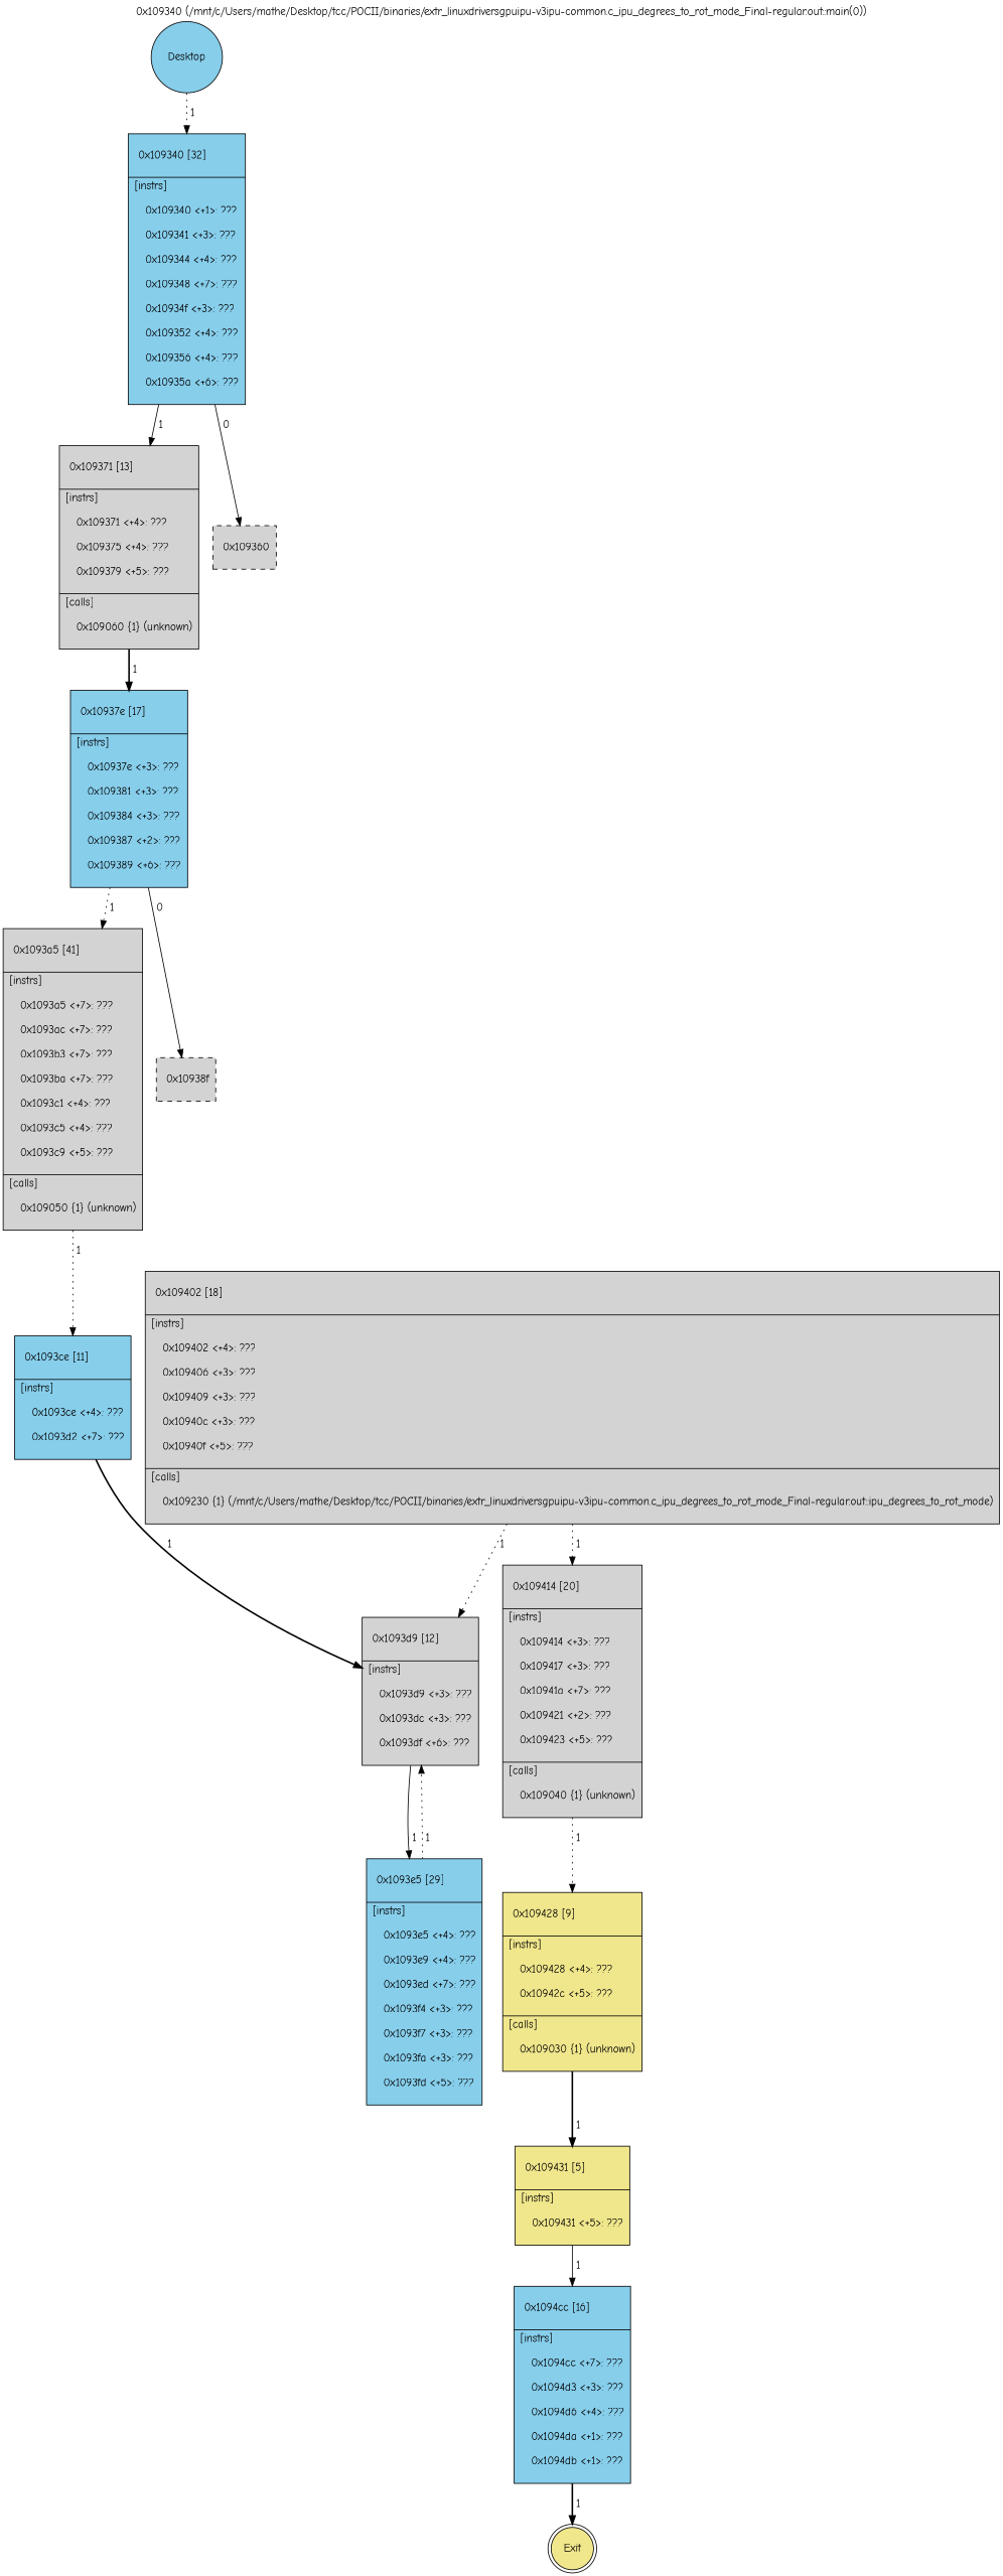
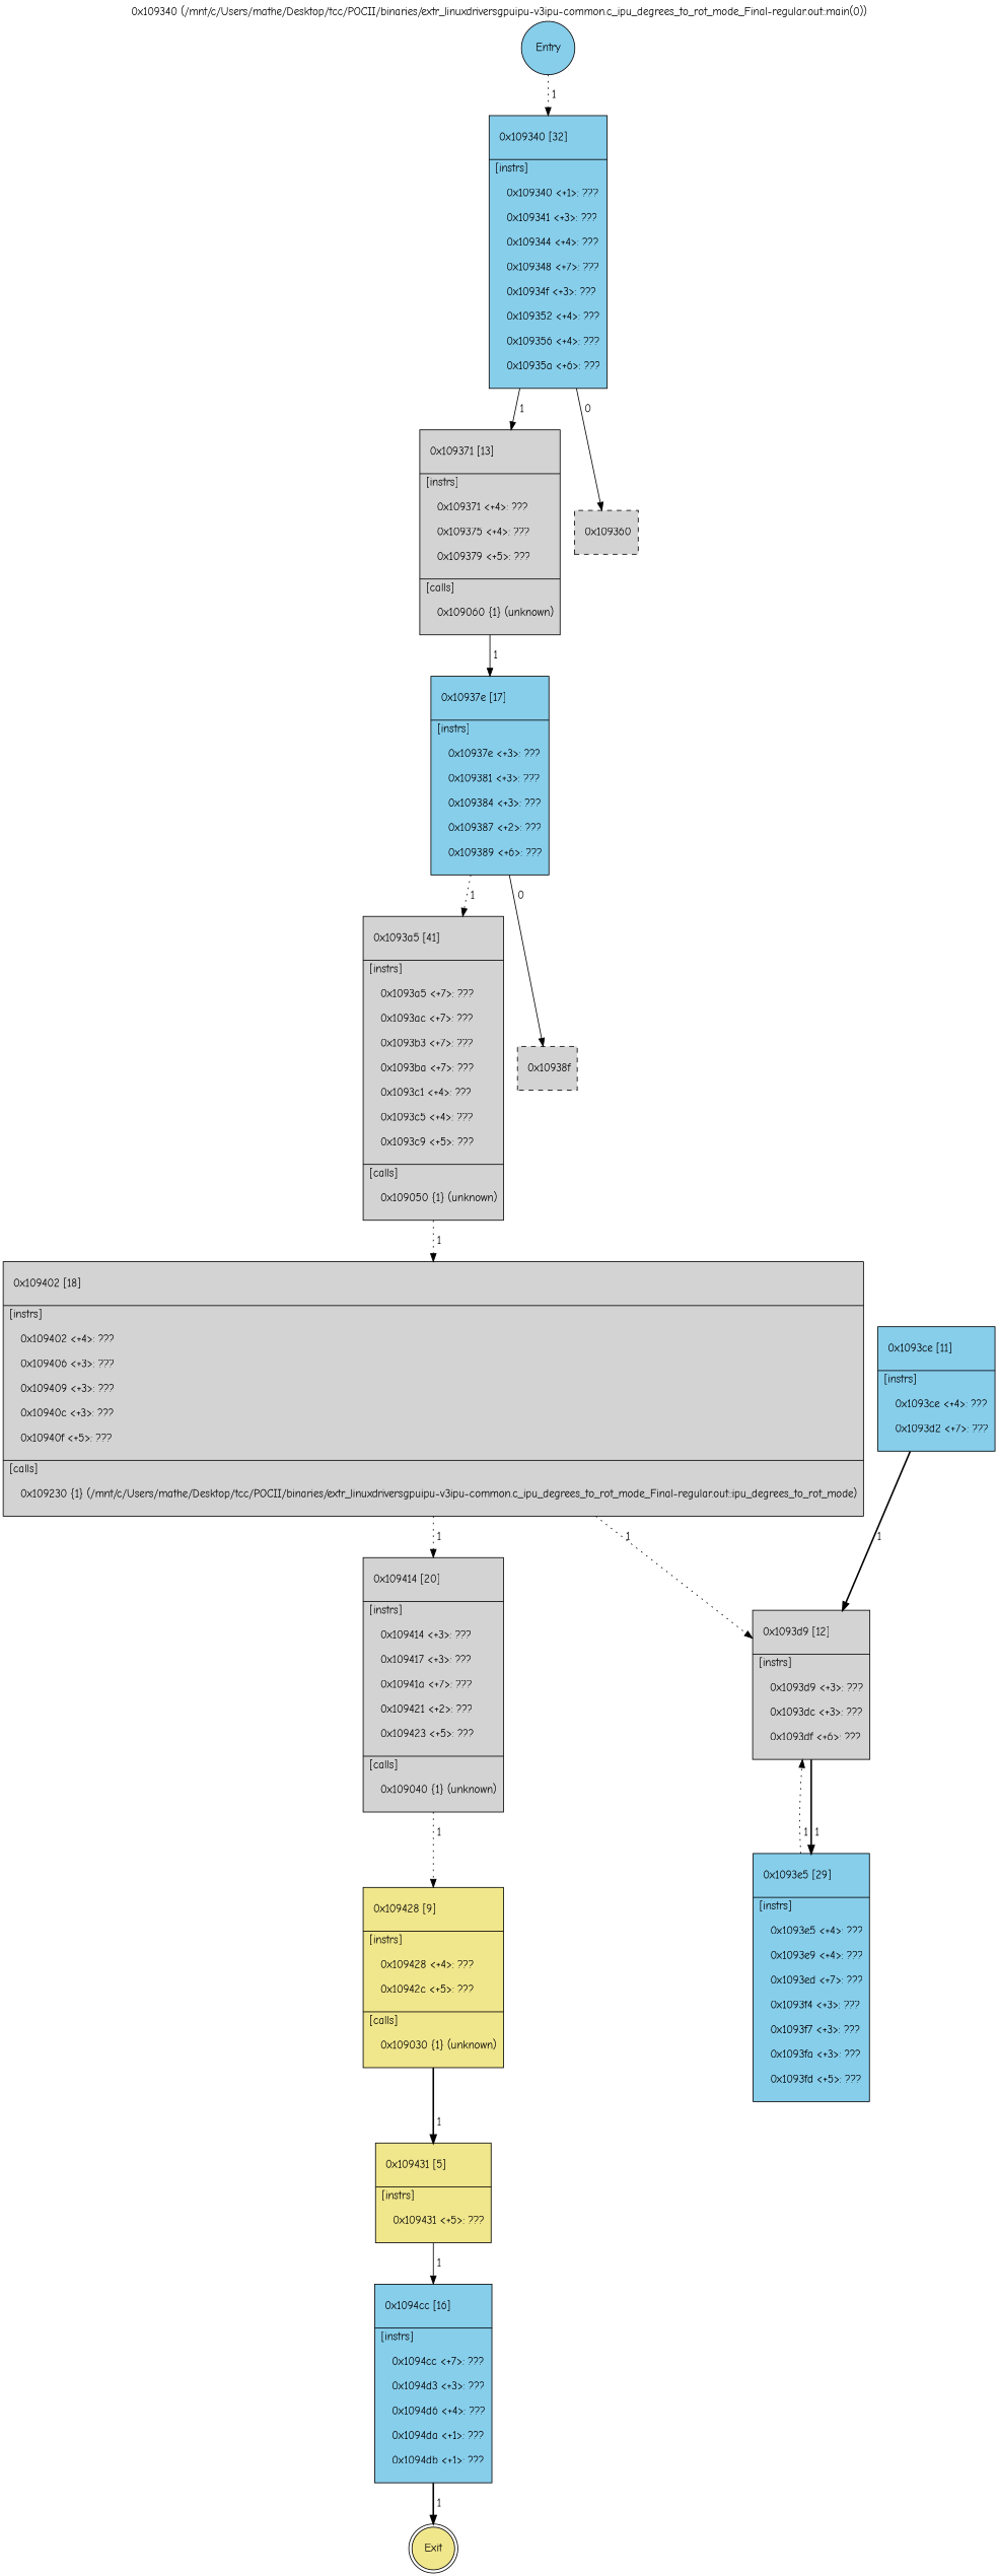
  digraph {
    fontname="Comic Neue"
    label="0x109340 (/mnt/c/Users/mathe/Desktop/tcc/POCII/binaries/extr_linuxdriversgpuipu-v3ipu-common.c_ipu_degrees_to_rot_mode_Final-regular.out::main(0))"
    labelloc=t
    node [fillcolor=lightgrey fontname="Comic Neue" shape=record style=filled]
    edge [fontname="Comic Neue" style=dotted]
-   Entry [fillcolor=skyblue height=0.3 shape=circle width=0.3 label=Desktop]
+   Entry [fillcolor=skyblue height=0.3 shape=circle width=0.3]
    n2 [fillcolor=skyblue label="{\n     0x109340 [32]\l\n     | [instrs]\l\n     &nbsp;&nbsp;0x109340 \<+1\>: ???\l\n     &nbsp;&nbsp;0x109341 \<+3\>: ???\l\n     &nbsp;&nbsp;0x109344 \<+4\>: ???\l\n     &nbsp;&nbsp;0x109348 \<+7\>: ???\l\n     &nbsp;&nbsp;0x10934f \<+3\>: ???\l\n     &nbsp;&nbsp;0x109352 \<+4\>: ???\l\n     &nbsp;&nbsp;0x109356 \<+4\>: ???\l\n     &nbsp;&nbsp;0x10935a \<+6\>: ???\l\n  }"]
    n3 [label="{\n     0x109371 [13]\l\n     | [instrs]\l\n     &nbsp;&nbsp;0x109371 \<+4\>: ???\l\n     &nbsp;&nbsp;0x109375 \<+4\>: ???\l\n     &nbsp;&nbsp;0x109379 \<+5\>: ???\l\n     | [calls]\l\n     &nbsp;&nbsp;0x109060 \{1\} (unknown)\l\n  }"]
    n4 [label="{\n     0x109360\l\n  }" style="dashed,filled"]
    n5 [fillcolor=skyblue label="{\n     0x10937e [17]\l\n     | [instrs]\l\n     &nbsp;&nbsp;0x10937e \<+3\>: ???\l\n     &nbsp;&nbsp;0x109381 \<+3\>: ???\l\n     &nbsp;&nbsp;0x109384 \<+3\>: ???\l\n     &nbsp;&nbsp;0x109387 \<+2\>: ???\l\n     &nbsp;&nbsp;0x109389 \<+6\>: ???\l\n  }"]
    n6 [label="{\n     0x1093a5 [41]\l\n     | [instrs]\l\n     &nbsp;&nbsp;0x1093a5 \<+7\>: ???\l\n     &nbsp;&nbsp;0x1093ac \<+7\>: ???\l\n     &nbsp;&nbsp;0x1093b3 \<+7\>: ???\l\n     &nbsp;&nbsp;0x1093ba \<+7\>: ???\l\n     &nbsp;&nbsp;0x1093c1 \<+4\>: ???\l\n     &nbsp;&nbsp;0x1093c5 \<+4\>: ???\l\n     &nbsp;&nbsp;0x1093c9 \<+5\>: ???\l\n     | [calls]\l\n     &nbsp;&nbsp;0x109050 \{1\} (unknown)\l\n  }"]
    n7 [label="{\n     0x10938f\l\n  }" style="dashed,filled"]
    n8 [fillcolor=skyblue label="{\n     0x1093ce [11]\l\n     | [instrs]\l\n     &nbsp;&nbsp;0x1093ce \<+4\>: ???\l\n     &nbsp;&nbsp;0x1093d2 \<+7\>: ???\l\n  }"]
    n9 [label="{\n     0x1093d9 [12]\l\n     | [instrs]\l\n     &nbsp;&nbsp;0x1093d9 \<+3\>: ???\l\n     &nbsp;&nbsp;0x1093dc \<+3\>: ???\l\n     &nbsp;&nbsp;0x1093df \<+6\>: ???\l\n  }"]
    n10 [fillcolor=skyblue label="{\n     0x1093e5 [29]\l\n     | [instrs]\l\n     &nbsp;&nbsp;0x1093e5 \<+4\>: ???\l\n     &nbsp;&nbsp;0x1093e9 \<+4\>: ???\l\n     &nbsp;&nbsp;0x1093ed \<+7\>: ???\l\n     &nbsp;&nbsp;0x1093f4 \<+3\>: ???\l\n     &nbsp;&nbsp;0x1093f7 \<+3\>: ???\l\n     &nbsp;&nbsp;0x1093fa \<+3\>: ???\l\n     &nbsp;&nbsp;0x1093fd \<+5\>: ???\l\n  }"]
    n11 [label="{\n     0x109402 [18]\l\n     | [instrs]\l\n     &nbsp;&nbsp;0x109402 \<+4\>: ???\l\n     &nbsp;&nbsp;0x109406 \<+3\>: ???\l\n     &nbsp;&nbsp;0x109409 \<+3\>: ???\l\n     &nbsp;&nbsp;0x10940c \<+3\>: ???\l\n     &nbsp;&nbsp;0x10940f \<+5\>: ???\l\n     | [calls]\l\n     &nbsp;&nbsp;0x109230 \{1\} (/mnt/c/Users/mathe/Desktop/tcc/POCII/binaries/extr_linuxdriversgpuipu-v3ipu-common.c_ipu_degrees_to_rot_mode_Final-regular.out::ipu_degrees_to_rot_mode)\l\n  }"]
    n12 [label="{\n     0x109414 [20]\l\n     | [instrs]\l\n     &nbsp;&nbsp;0x109414 \<+3\>: ???\l\n     &nbsp;&nbsp;0x109417 \<+3\>: ???\l\n     &nbsp;&nbsp;0x10941a \<+7\>: ???\l\n     &nbsp;&nbsp;0x109421 \<+2\>: ???\l\n     &nbsp;&nbsp;0x109423 \<+5\>: ???\l\n     | [calls]\l\n     &nbsp;&nbsp;0x109040 \{1\} (unknown)\l\n  }"]
    n13 [fillcolor=khaki label="{\n     0x109428 [9]\l\n     | [instrs]\l\n     &nbsp;&nbsp;0x109428 \<+4\>: ???\l\n     &nbsp;&nbsp;0x10942c \<+5\>: ???\l\n     | [calls]\l\n     &nbsp;&nbsp;0x109030 \{1\} (unknown)\l\n  }"]
    n14 [fillcolor=khaki label="{\n     0x109431 [5]\l\n     | [instrs]\l\n     &nbsp;&nbsp;0x109431 \<+5\>: ???\l\n  }"]
    n15 [fillcolor=skyblue label="{\n     0x1094cc [16]\l\n     | [instrs]\l\n     &nbsp;&nbsp;0x1094cc \<+7\>: ???\l\n     &nbsp;&nbsp;0x1094d3 \<+3\>: ???\l\n     &nbsp;&nbsp;0x1094d6 \<+4\>: ???\l\n     &nbsp;&nbsp;0x1094da \<+1\>: ???\l\n     &nbsp;&nbsp;0x1094db \<+1\>: ???\l\n  }"]
    Exit [fillcolor=khaki height=0.3 peripheries=2 shape=circle width=0.3]
    Entry -> n2 [label=" 1"]
    n2 -> n3 [label=" 1" style=solid]
    n2 -> n4 [label=" 0" style=solid]
-   n3 -> n5 [label=" 1" style=bold]
+   n3 -> n5 [label=" 1" style=solid]
    n5 -> n6 [label=" 1"]
    n5 -> n7 [label=" 0" style=solid]
-   n6 -> n8 [label=" 1"]
+   n6 -> n11 [label=" 1"]
    n8 -> n9 [label=" 1" style=bold]
-   n9 -> n10 [label=" 1" style=solid]
+   n9 -> n10 [label=" 1" style=bold]
    n10 -> n9 [label=" 1"]
    n11 -> n9 [label=" 1"]
    n11 -> n12 [label=" 1"]
    n12 -> n13 [label=" 1"]
    n13 -> n14 [label=" 1" style=bold]
    n14 -> n15 [label=" 1" style=solid]
    n15 -> Exit [label=" 1" style=bold]
  }
